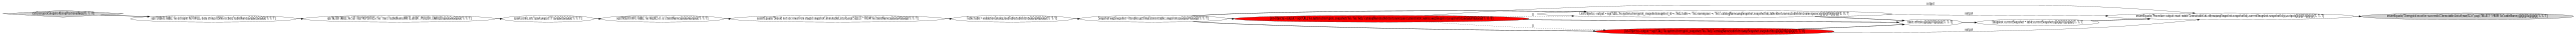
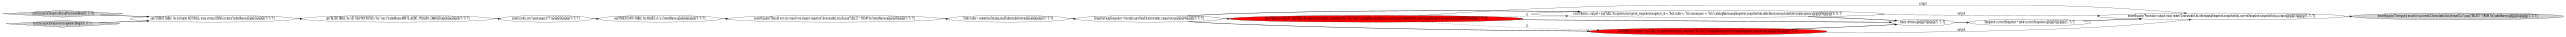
  digraph {
    fontname="Fira Sans"
    rankdir=LR
    node [fillcolor=white fontname="Fira Sans" shape=ellipse style=filled]
    edge [fontname="Fira Sans" style=bold]
    n1 [label="sql(\"INSERT INTO TABLE %s VALUES (1, 'a')\",tableName)@@@6@@@['1', '1', '1']"]
    n2 [label="assertEquals(\"Should not see rows from staged snapshot\",ImmutableList.of(),sql(\"SELECT * FROM %s\",tableName))@@@7@@@['1', '1', '1']"]
    n3 [label="Table table = validationCatalog.loadTable(tableIdent)@@@8@@@['1', '1', '1']"]
    n4 [fillcolor=red label="List<Object((> output = sql(\"CALL %s.system.cherrypick_snapshot('%s', %dL)\",catalogName,tableIdent,wapSnapshot.snapshotId())@@@10@@@['0', '1', '0']"]
    n5 [label="table.refresh()@@@11@@@['1', '1', '1']"]
    n6 [label="assertEquals(\"Procedure output must match\",ImmutableList.of(row(wapSnapshot.snapshotId(),currentSnapshot.snapshotId())),output)@@@13@@@['1', '1', '1']"]
    n7 [label="Snapshot currentSnapshot = table.currentSnapshot()@@@12@@@['1', '1', '1']"]
    n8 [fillcolor=lightgray label="assertEquals(\"Cherrypick must be successful\",ImmutableList.of(row(1L,\"a\")),sql(\"SELECT * FROM %s\",tableName))@@@14@@@['1', '1', '1']"]
    n9 [label="Snapshot wapSnapshot = Iterables.getOnlyElement(table.snapshots())@@@9@@@['1', '1', '1']"]
    n10 [fillcolor=lightgray label="testCherrypickSnapshotUsingPositionalArgs['0', '1', '0']" shape=diamond]
    n11 [label="sql(\"CREATE TABLE %s (id bigint NOT NULL, data string) USING iceberg\",tableName)@@@3@@@['1', '1', '1']"]
    n12 [label="sql(\"ALTER TABLE %s SET TBLPROPERTIES ('%s' 'true')\",tableName,WRITE_AUDIT_PUBLISH_ENABLED)@@@4@@@['1', '1', '1']"]
    n13 [label="spark.conf().set(\"spark.wap.id\",\"1\")@@@5@@@['1', '1', '1']"]
+   n14 [fillcolor=lightgray label="testCherrypickSnapshotUsingNamedArgs['0', '0', '1']" shape=diamond]
    n15 [fillcolor=red label="List<Object((> output = sql(\"CALL %s.system.cherrypick_snapshot('%s', '%s', %dL)\",catalogName,tableIdent.namespace(),tableIdent.name(),wapSnapshot.snapshotId())@@@10@@@['1', '0', '0']"]
    n16 [label="List<Object((> output = sql(\"CALL %s.system.cherrypick_snapshot(snapshot_id => %dL, table => '%s', namespace => '%s')\",catalogName,wapSnapshot.snapshotId(),tableIdent.name(),tableIdent.namespace())@@@10@@@['0', '0', '1']"]
    n1 -> n2
    n2 -> n3
    n3 -> n9
    n4 -> n5
    n4 -> n6 [label=output style=solid]
    n5 -> n7
    n6 -> n8
    n7 -> n6
    n9 -> n4
    n9 -> n15
    n9 -> n16
    n10 -> n11
    n11 -> n12
    n12 -> n13
    n13 -> n1
+   n14 -> n11
    n15 -> n4 [label=0 style=dashed]
    n15 -> n5
    n15 -> n6 [label=output style=solid]
    n15 -> n16 [label=0 style=dashed]
    n16 -> n5
    n16 -> n6 [label=output style=solid]
  }
